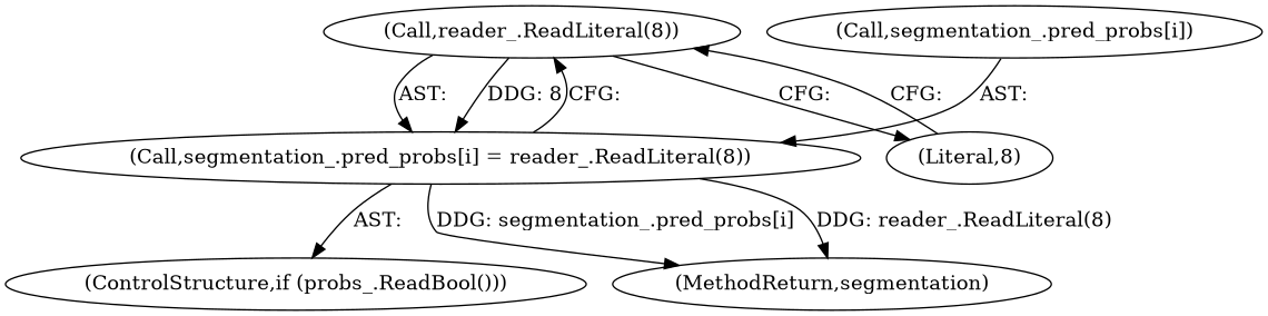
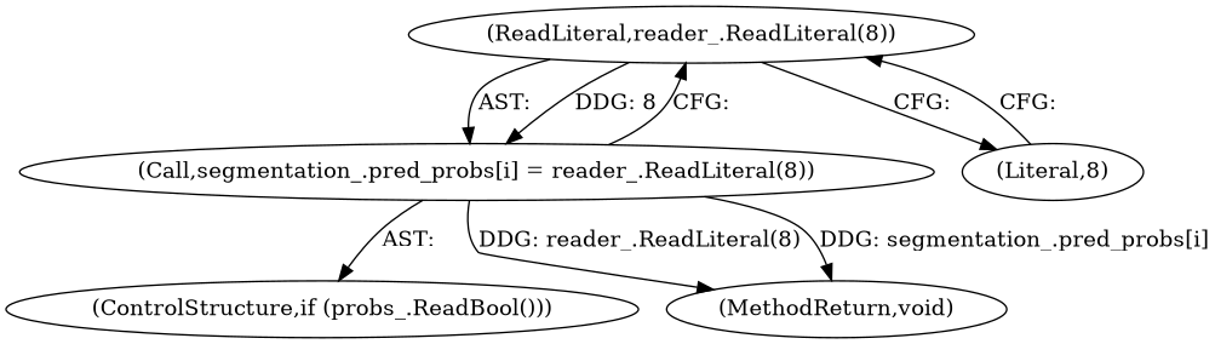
  digraph {
-   n1 [label="(Call,reader_.ReadLiteral(8))"]
+   n1 [label="(ReadLiteral,reader_.ReadLiteral(8))"]
    n2 [label="(Call,segmentation_.pred_probs[i] = reader_.ReadLiteral(8))"]
    n3 [label="(Literal,8)"]
    n4 [label="(ControlStructure,if (probs_.ReadBool()))"]
-   n5 [label="(MethodReturn,segmentation)"]
-   n6 [label="(Call,segmentation_.pred_probs[i])"]
+   n5 [label="(MethodReturn,void)"]
    n1 -> n2 [label="AST: "]
    n1 -> n2 [label="DDG: 8"]
    n1 -> n3 [label="CFG: "]
    n2 -> n1 [label="CFG: "]
    n2 -> n4 [label="AST: "]
    n2 -> n5 [label="DDG: reader_.ReadLiteral(8)"]
    n2 -> n5 [label="DDG: segmentation_.pred_probs[i]"]
    n3 -> n1 [label="CFG: "]
-   n6 -> n2 [label="AST: "]
  }
